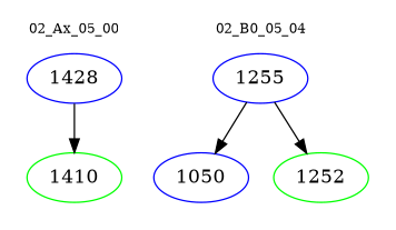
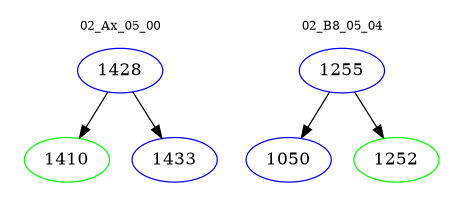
  digraph {
    node [color=blue]
    edge [color=black]
    n1 [label=1428]
    n2 [color=green label=1410]
+   n3 [label=1433]
    n4 [label=1255]
    n5 [label=1050]
    n6 [color=green label=1252]
    subgraph cluster_1 {
      color=white
      fontsize=10
      label="02_Ax_05_00"
      n1
      n2
+     n3
    }
    subgraph cluster_2 {
      color=white
      fontsize=10
-     label="02_B0_05_04"
+     label="02_B8_05_04"
      n4
      n5
      n6
    }
    n1 -> n2
+   n1 -> n3
    n4 -> n5
    n4 -> n6
  }
